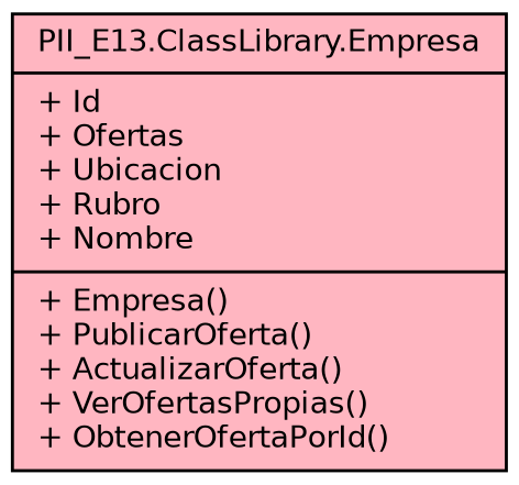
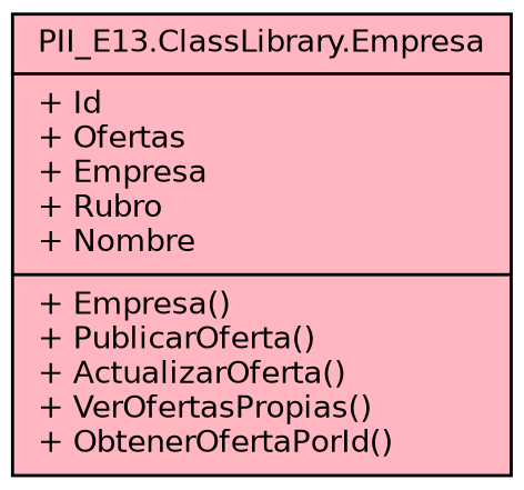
  digraph {
-   n1 [color=black fillcolor=lightpink fontcolor=black fontname=Helvetica fontsize=10 height=0.2 label="{PII_E13.ClassLibrary.Empresa\n|+ Id\l+ Ofertas\l+ Ubicacion\l+ Rubro\l+ Nombre\l|+ Empresa()\l+ PublicarOferta()\l+ ActualizarOferta()\l+ VerOfertasPropias()\l+ ObtenerOfertaPorId()\l}" shape=record style=filled width=0.4]
+   n1 [color=black fillcolor=lightpink fontcolor=black fontname=Helvetica fontsize=10 height=0.2 label="{PII_E13.ClassLibrary.Empresa\n|+ Id\l+ Ofertas\l+ Empresa\l+ Rubro\l+ Nombre\l|+ Empresa()\l+ PublicarOferta()\l+ ActualizarOferta()\l+ VerOfertasPropias()\l+ ObtenerOfertaPorId()\l}" shape=record style=filled width=0.4]
  }
